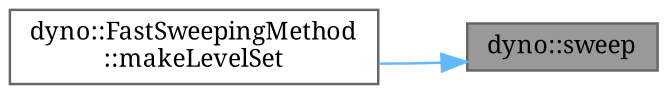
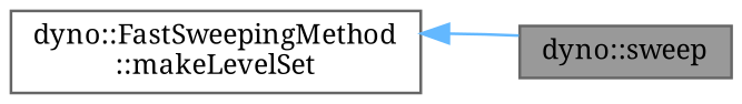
  digraph {
    rankdir=RL
    fontname="Noto Serif"
    node [fontname="Noto Serif" fontsize=10 shape=box style=filled]
    n1 [color=gray40 fillcolor=grey60 fontcolor=black height=0.2 label="dyno::sweep" width=0.4]
    n2 [color=grey40 fillcolor=white height=0.2 label="dyno::FastSweepingMethod\l::makeLevelSet" width=0.4]
-   n1 -> n2 [color=steelblue1 dir=back fontname="Noto Serif" fontsize=10 labelfontname=Helvetica labelfontsize=10 style=solid]
+   n2 -> n1 [color=steelblue1 dir=back fontname="Noto Serif" fontsize=10 labelfontname=Helvetica labelfontsize=10 style=solid]
  }
